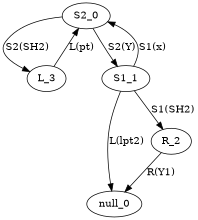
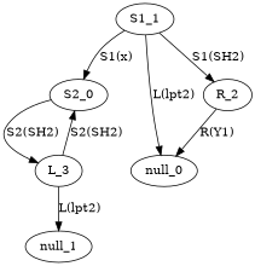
  digraph {
    S2_0
    L_3
    S1_1
+   null_1
    null_0
    R_2
    S2_0 -> L_3 [label="S2(SH2)"]
-   S2_0 -> S1_1 [label="S2(Y)"]
-   L_3 -> S2_0 [label="L(pt)"]
+   L_3 -> S2_0 [label="S2(SH2)"]
+   L_3 -> null_1 [label="L(lpt2)"]
    S1_1 -> S2_0 [label="S1(x)"]
    S1_1 -> null_0 [label="L(lpt2)"]
    S1_1 -> R_2 [label="S1(SH2)"]
    R_2 -> null_0 [label="R(Y1)"]
  }
